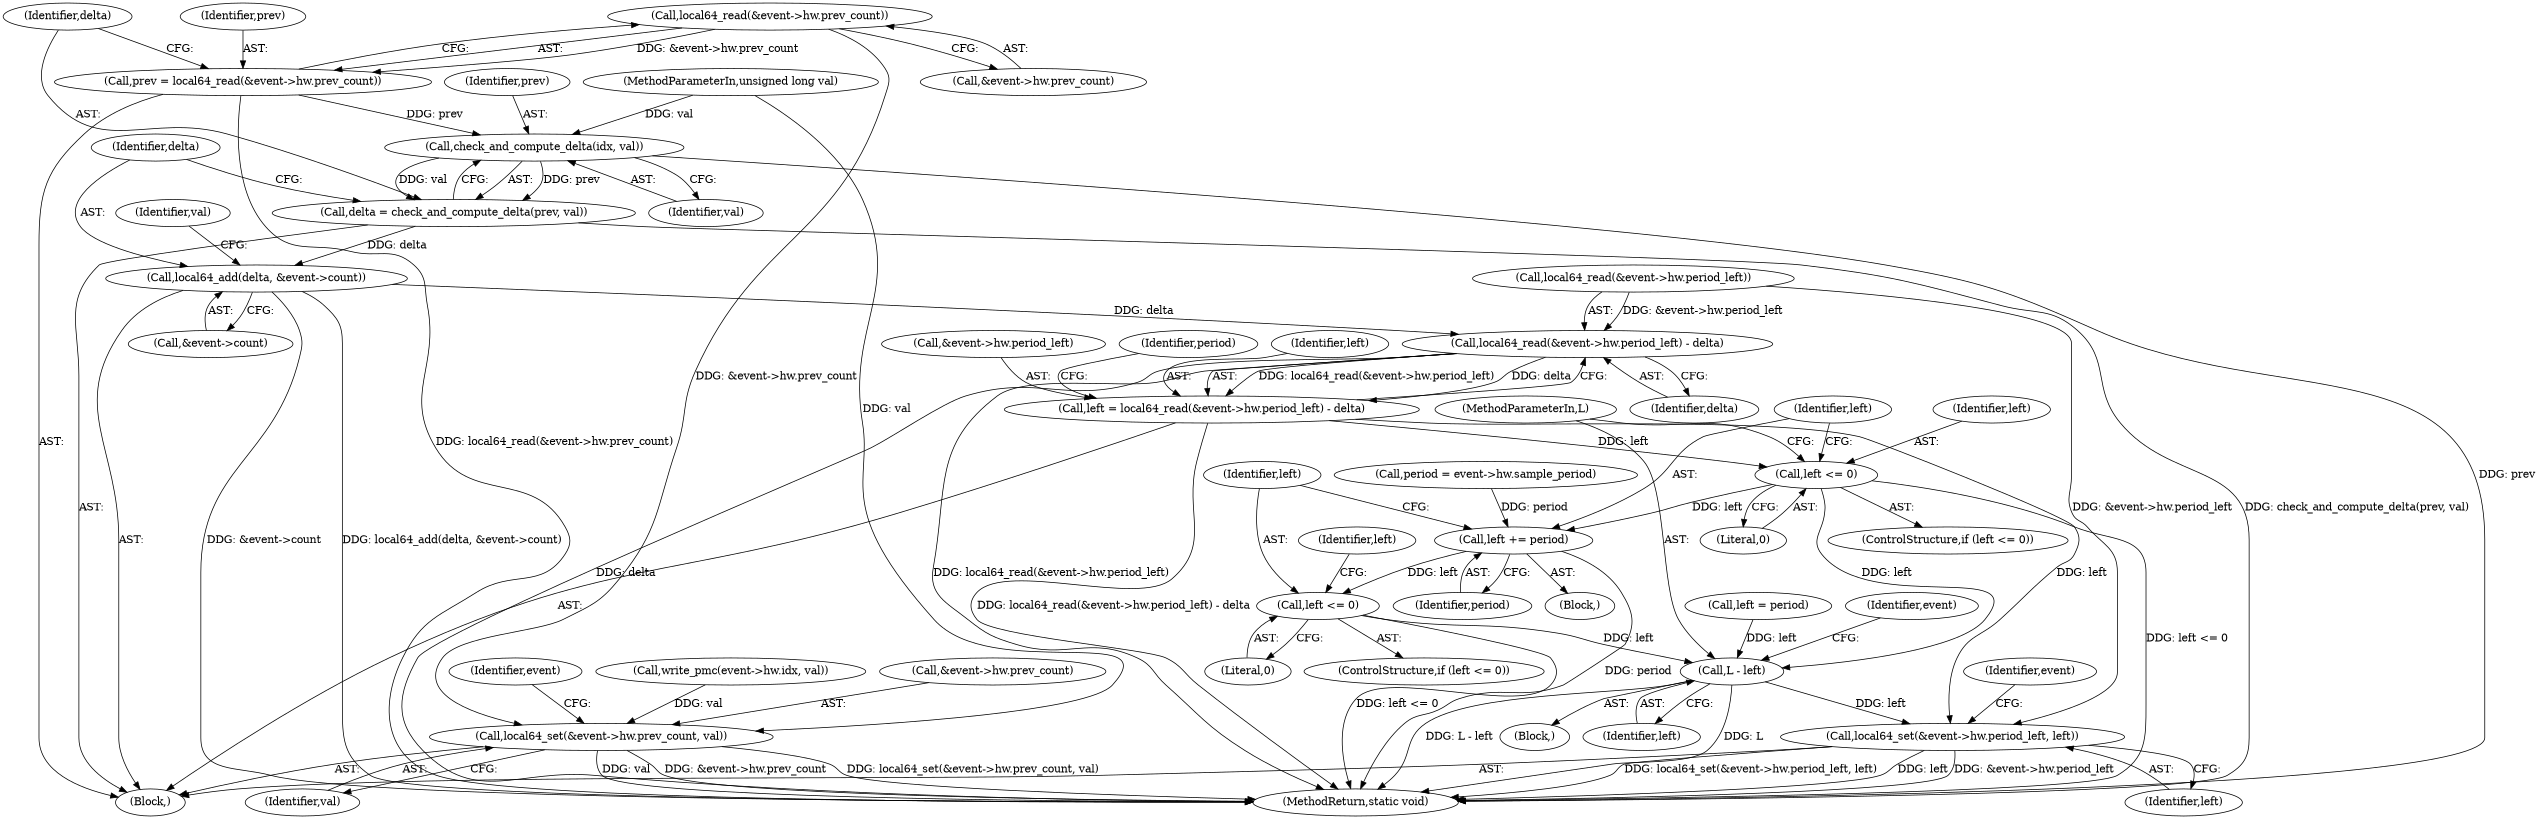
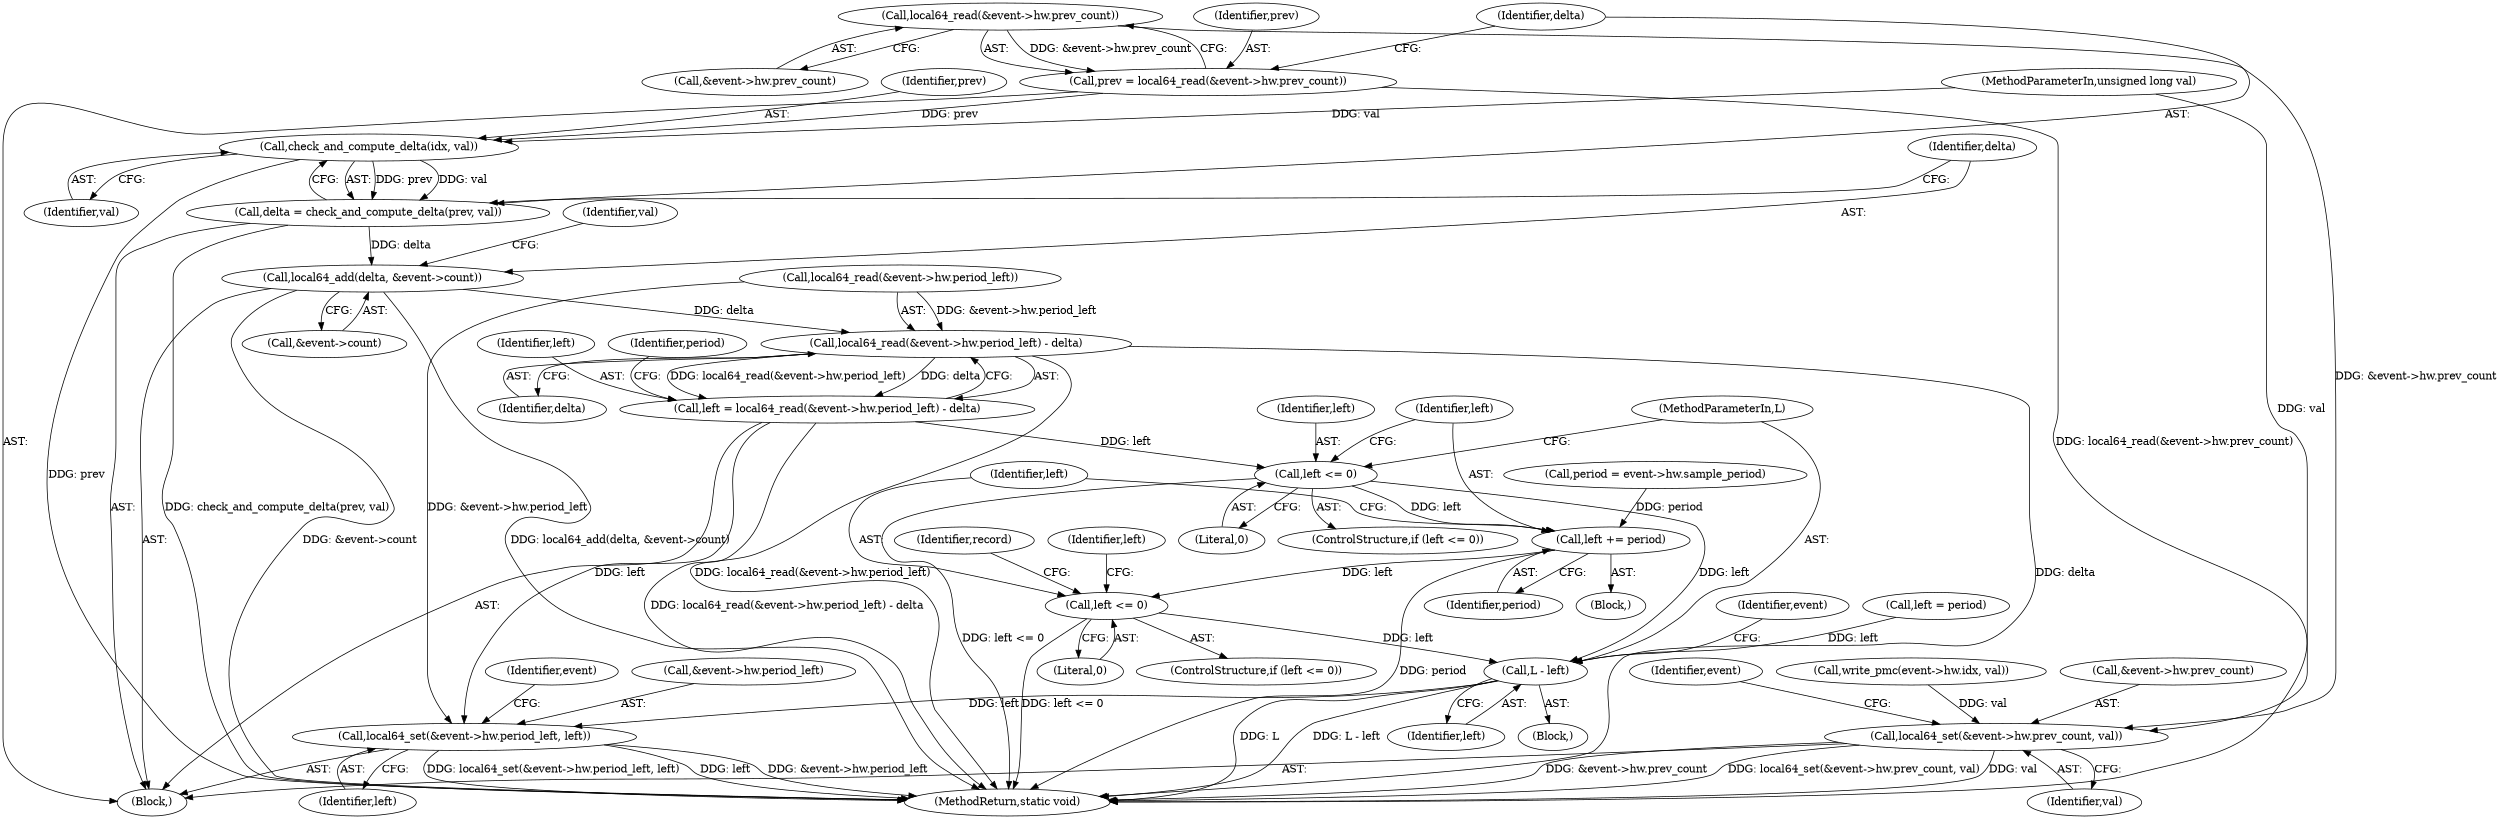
  digraph {
    n1 [label="(Call,local64_read(&event->hw.prev_count))"]
    n2 [label="(Call,prev = local64_read(&event->hw.prev_count))"]
    n3 [label="(Call,local64_set(&event->hw.prev_count, val))"]
    n4 [label="(Call,&event->hw.prev_count)"]
    n5 [label="(Call,check_and_compute_delta(idx, val))"]
    n6 [label="(Block,)"]
    n7 [label="(MethodReturn,static void)"]
    n8 [label="(Identifier,val)"]
    n9 [label="(Call,delta = check_and_compute_delta(prev, val))"]
    n10 [label="(Identifier,val)"]
    n11 [label="(Call,local64_add(delta, &event->count))"]
    n12 [label="(Call,local64_read(&event->hw.period_left) - delta)"]
    n13 [label="(Call,&event->count)"]
    n14 [label="(Call,left = local64_read(&event->hw.period_left) - delta)"]
    n15 [label="(Identifier,delta)"]
    n16 [label="(Call,left <= 0)"]
    n17 [label="(Call,local64_set(&event->hw.period_left, left))"]
    n18 [label="(Call,left += period)"]
    n19 [label="(Call,L - left)"]
    n20 [label="(Literal,0)"]
    n21 [label="(ControlStructure,if (left <= 0))"]
    n22 [label="(Identifier,left)"]
    n23 [label="(Call,left <= 0)"]
    n24 [label="(Block,)"]
    n25 [label="(Identifier,period)"]
    n26 [label="(Identifier,left)"]
    n27 [label="(Block,)"]
    n28 [label="(ControlStructure,if (left <= 0))"]
    n29 [label="(Literal,0)"]
    n30 [label="(MethodParameterIn,unsigned long val)"]
    n31 [label="(Identifier,left)"]
    n32 [label="(Identifier,left)"]
    n33 [label="(Identifier,event)"]
    n34 [label="(Call,&event->hw.period_left)"]
    n35 [label="(Identifier,prev)"]
    n36 [label="(Identifier,event)"]
    n37 [label="(Identifier,left)"]
    n38 [label="(MethodParameterIn,L)"]
    n39 [label="(Identifier,left)"]
    n40 [label="(Identifier,left)"]
    n41 [label="(Identifier,delta)"]
    n42 [label="(Call,local64_read(&event->hw.period_left))"]
    n43 [label="(Call,write_pmc(event->hw.idx, val))"]
    n44 [label="(Call,period = event->hw.sample_period)"]
+   n45 [label="(Identifier,record)"]
    n46 [label="(Identifier,prev)"]
    n47 [label="(Identifier,event)"]
    n48 [label="(Identifier,period)"]
    n49 [label="(Call,left = period)"]
    n50 [label="(Call,&event->hw.prev_count)"]
    n51 [label="(Identifier,val)"]
    n52 [label="(Identifier,delta)"]
    n1 -> n2 [label="AST: "]
    n1 -> n2 [label="DDG: &event->hw.prev_count"]
    n1 -> n3 [label="DDG: &event->hw.prev_count"]
    n1 -> n4 [label="CFG: "]
    n2 -> n1 [label="CFG: "]
    n2 -> n5 [label="DDG: prev"]
    n2 -> n6 [label="AST: "]
    n2 -> n7 [label="DDG: local64_read(&event->hw.prev_count)"]
    n3 -> n6 [label="AST: "]
    n3 -> n7 [label="DDG: local64_set(&event->hw.prev_count, val)"]
    n3 -> n7 [label="DDG: val"]
    n3 -> n7 [label="DDG: &event->hw.prev_count"]
    n3 -> n8 [label="CFG: "]
    n4 -> n1 [label="AST: "]
    n5 -> n7 [label="DDG: prev"]
    n5 -> n9 [label="AST: "]
    n5 -> n9 [label="DDG: prev"]
    n5 -> n9 [label="DDG: val"]
    n5 -> n10 [label="CFG: "]
    n8 -> n3 [label="AST: "]
    n9 -> n5 [label="CFG: "]
    n9 -> n6 [label="AST: "]
    n9 -> n7 [label="DDG: check_and_compute_delta(prev, val)"]
    n9 -> n11 [label="DDG: delta"]
    n10 -> n5 [label="AST: "]
    n11 -> n6 [label="AST: "]
    n11 -> n7 [label="DDG: local64_add(delta, &event->count)"]
    n11 -> n7 [label="DDG: &event->count"]
    n11 -> n12 [label="DDG: delta"]
    n11 -> n13 [label="CFG: "]
    n12 -> n7 [label="DDG: local64_read(&event->hw.period_left)"]
    n12 -> n7 [label="DDG: delta"]
    n12 -> n14 [label="AST: "]
    n12 -> n14 [label="DDG: local64_read(&event->hw.period_left)"]
    n12 -> n14 [label="DDG: delta"]
    n12 -> n15 [label="CFG: "]
    n13 -> n11 [label="AST: "]
    n14 -> n6 [label="AST: "]
    n14 -> n7 [label="DDG: local64_read(&event->hw.period_left) - delta"]
    n14 -> n12 [label="CFG: "]
    n14 -> n16 [label="DDG: left"]
    n14 -> n17 [label="DDG: left"]
    n15 -> n12 [label="AST: "]
    n16 -> n7 [label="DDG: left <= 0"]
    n16 -> n18 [label="DDG: left"]
    n16 -> n19 [label="DDG: left"]
    n16 -> n20 [label="CFG: "]
    n16 -> n21 [label="AST: "]
    n17 -> n6 [label="AST: "]
    n17 -> n7 [label="DDG: left"]
    n17 -> n7 [label="DDG: &event->hw.period_left"]
    n17 -> n7 [label="DDG: local64_set(&event->hw.period_left, left)"]
    n17 -> n22 [label="CFG: "]
    n18 -> n7 [label="DDG: period"]
    n18 -> n23 [label="DDG: left"]
    n18 -> n24 [label="AST: "]
    n18 -> n25 [label="CFG: "]
    n19 -> n7 [label="DDG: L - left"]
    n19 -> n7 [label="DDG: L"]
    n19 -> n17 [label="DDG: left"]
    n19 -> n26 [label="CFG: "]
    n19 -> n27 [label="AST: "]
    n20 -> n16 [label="AST: "]
    n22 -> n17 [label="AST: "]
    n23 -> n7 [label="DDG: left <= 0"]
    n23 -> n19 [label="DDG: left"]
    n23 -> n28 [label="AST: "]
    n23 -> n29 [label="CFG: "]
    n25 -> n18 [label="AST: "]
    n26 -> n19 [label="AST: "]
    n29 -> n23 [label="AST: "]
    n30 -> n3 [label="DDG: val"]
    n30 -> n5 [label="DDG: val"]
    n31 -> n14 [label="AST: "]
    n32 -> n16 [label="AST: "]
    n33 -> n3 [label="CFG: "]
-   n34 -> n14 [label="AST: "]
+   n34 -> n17 [label="AST: "]
    n35 -> n2 [label="AST: "]
    n36 -> n17 [label="CFG: "]
    n37 -> n16 [label="CFG: "]
    n37 -> n18 [label="AST: "]
    n38 -> n16 [label="CFG: "]
    n38 -> n19 [label="AST: "]
    n39 -> n23 [label="CFG: "]
    n40 -> n18 [label="CFG: "]
    n40 -> n23 [label="AST: "]
    n41 -> n2 [label="CFG: "]
    n41 -> n9 [label="AST: "]
    n42 -> n12 [label="AST: "]
    n42 -> n12 [label="DDG: &event->hw.period_left"]
    n42 -> n17 [label="DDG: &event->hw.period_left"]
    n43 -> n3 [label="DDG: val"]
    n44 -> n18 [label="DDG: period"]
+   n45 -> n23 [label="CFG: "]
    n46 -> n5 [label="AST: "]
    n47 -> n19 [label="CFG: "]
    n48 -> n14 [label="CFG: "]
    n49 -> n19 [label="DDG: left"]
    n50 -> n3 [label="AST: "]
    n51 -> n11 [label="CFG: "]
    n52 -> n9 [label="CFG: "]
    n52 -> n11 [label="AST: "]
  }
